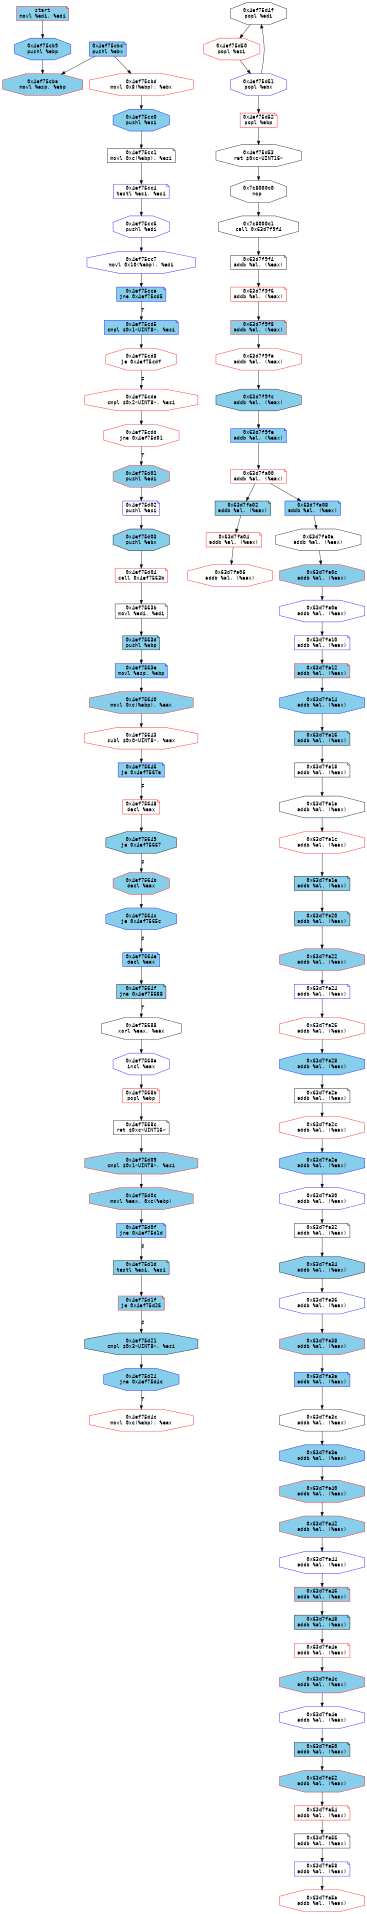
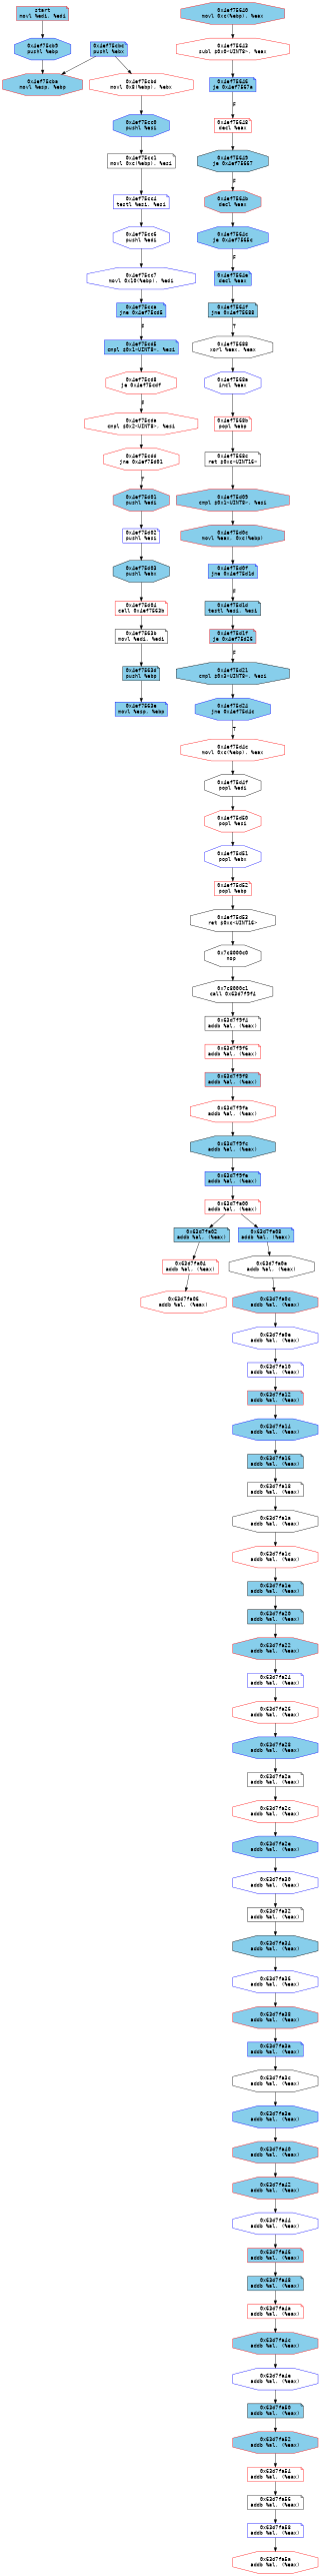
  digraph {
    fontname="DejaVu Sans Mono"
    node [color=red fillcolor=white fontname="DejaVu Sans Mono" shape=octagon style=filled]
    edge [color="#000000" fontname="DejaVu Sans Mono"]
    n1 [fillcolor=skyblue label="start\nmovl %edi, %edi" shape=note]
    n2 [color=blue fillcolor=skyblue label="0x4ef75cb9\npushl %ebp"]
    n3 [fillcolor=skyblue label="0x4ef75cba\nmovl %esp, %ebp"]
    n4 [color=blue fillcolor=skyblue label="0x4ef75cbc\npushl %ebx" shape=note]
    n5 [label="0x4ef75cbd\nmovl 0x8(%ebp), %ebx"]
    n6 [color=blue fillcolor=skyblue label="0x4ef75cc0\npushl %esi"]
    n7 [color=black label="0x4ef75cc1\nmovl 0xc(%ebp), %esi" shape=note]
    n8 [color=blue label="0x4ef75cc4\ntestl %esi, %esi" shape=note]
    n9 [color=blue label="0x4ef75cc6\npushl %edi"]
    n10 [color=blue label="0x4ef75cc7\nmovl 0x10(%ebp), %edi"]
    n11 [color=blue fillcolor=skyblue label="0x4ef75cca\njne 0x4ef75cd5" shape=note]
    n12 [color=blue fillcolor=skyblue label="0x4ef75cd5\ncmpl $0x1<UINT8>, %esi" shape=note]
    n13 [label="0x4ef75cd8\nje 0x4ef75cdf"]
    n14 [label="0x4ef75cda\ncmpl $0x2<UINT8>, %esi"]
    n15 [label="0x4ef75cdd\njne 0x4ef75d01"]
    n16 [fillcolor=skyblue label="0x4ef75d01\npushl %edi"]
    n17 [color=blue label="0x4ef75d02\npushl %esi" shape=note]
    n18 [color=black fillcolor=skyblue label="0x4ef75d03\npushl %ebx"]
    n19 [label="0x4ef75d04\ncall 0x4ef7563b" shape=note]
    n20 [color=black label="0x4ef7563b\nmovl %edi, %edi" shape=note]
    n21 [color=black fillcolor=skyblue label="0x4ef7563d\npushl %ebp" shape=note]
    n22 [color=blue fillcolor=skyblue label="0x4ef7563e\nmovl %esp, %ebp" shape=note]
    n23 [fillcolor=skyblue label="0x4ef75640\nmovl 0xc(%ebp), %eax"]
    n24 [label="0x4ef75643\nsubl $0x0<UINT8>, %eax"]
    n25 [color=blue fillcolor=skyblue label="0x4ef75646\nje 0x4ef7567a" shape=note]
    n26 [label="0x4ef75648\ndecl %eax" shape=note]
    n27 [color=black fillcolor=skyblue label="0x4ef75649\nje 0x4ef75667"]
    n28 [fillcolor=skyblue label="0x4ef7564b\ndecl %eax"]
    n29 [color=blue fillcolor=skyblue label="0x4ef7564c\nje 0x4ef7565c"]
    n30 [color=blue fillcolor=skyblue label="0x4ef7564e\ndecl %eax" shape=note]
    n31 [color=black fillcolor=skyblue label="0x4ef7564f\njne 0x4ef75688" shape=note]
    n32 [color=black label="0x4ef75688\nxorl %eax, %eax"]
    n33 [color=blue label="0x4ef7568a\nincl %eax"]
    n34 [label="0x4ef7568b\npopl %ebp" shape=note]
    n35 [color=black label="0x4ef7568c\nret $0xc<UINT16>" shape=note]
    n36 [fillcolor=skyblue label="0x4ef75d09\ncmpl $0x1<UINT8>, %esi"]
    n37 [fillcolor=skyblue label="0x4ef75d0c\nmovl %eax, 0xc(%ebp)"]
    n38 [color=blue fillcolor=skyblue label="0x4ef75d0f\njne 0x4ef75d1d" shape=note]
    n39 [color=black fillcolor=skyblue label="0x4ef75d1d\ntestl %esi, %esi" shape=note]
    n40 [fillcolor=skyblue label="0x4ef75d1f\nje 0x4ef75d26" shape=note]
    n41 [color=black fillcolor=skyblue label="0x4ef75d21\ncmpl $0x3<UINT8>, %esi"]
    n42 [color=blue fillcolor=skyblue label="0x4ef75d24\njne 0x4ef75d4c"]
    n43 [label="0x4ef75d4c\nmovl 0xc(%ebp), %eax"]
    n44 [color=black label="0x4ef75d4f\npopl %edi"]
    n45 [label="0x4ef75d50\npopl %esi"]
    n46 [color=blue label="0x4ef75d51\npopl %ebx"]
    n47 [label="0x4ef75d52\npopl %ebp" shape=note]
    n48 [color=black label="0x4ef75d53\nret $0xc<UINT16>"]
    n49 [color=black label="0x7c8000c0\nnop "]
    n50 [color=black label="0x7c8000c1\ncall 0x63d7f9f4"]
    n51 [color=black label="0x63d7f9f4\naddb %al, (%eax)" shape=note]
    n52 [label="0x63d7f9f6\naddb %al, (%eax)" shape=note]
    n53 [fillcolor=skyblue label="0x63d7f9f8\naddb %al, (%eax)" shape=note]
    n54 [label="0x63d7f9fa\naddb %al, (%eax)"]
    n55 [color=black fillcolor=skyblue label="0x63d7f9fc\naddb %al, (%eax)"]
    n56 [color=blue fillcolor=skyblue label="0x63d7f9fe\naddb %al, (%eax)" shape=note]
    n57 [label="0x63d7fa00\naddb %al, (%eax)" shape=note]
    n58 [color=black fillcolor=skyblue label="0x63d7fa02\naddb %al, (%eax)" shape=note]
    n59 [color=blue fillcolor=skyblue label="0x63d7fa08\naddb %al, (%eax)" shape=note]
    n60 [label="0x63d7fa04\naddb %al, (%eax)" shape=note]
    n61 [label="0x63d7fa06\naddb %al, (%eax)"]
    n62 [color=black label="0x63d7fa0a\naddb %al, (%eax)"]
    n63 [fillcolor=skyblue label="0x63d7fa0c\naddb %al, (%eax)"]
    n64 [color=blue label="0x63d7fa0e\naddb %al, (%eax)"]
    n65 [color=blue label="0x63d7fa10\naddb %al, (%eax)" shape=note]
    n66 [fillcolor=skyblue label="0x63d7fa12\naddb %al, (%eax)" shape=note]
    n67 [color=blue fillcolor=skyblue label="0x63d7fa14\naddb %al, (%eax)"]
    n68 [color=black fillcolor=skyblue label="0x63d7fa16\naddb %al, (%eax)" shape=note]
    n69 [color=black label="0x63d7fa18\naddb %al, (%eax)" shape=note]
    n70 [color=black label="0x63d7fa1a\naddb %al, (%eax)"]
    n71 [label="0x63d7fa1c\naddb %al, (%eax)"]
    n72 [color=black fillcolor=skyblue label="0x63d7fa1e\naddb %al, (%eax)" shape=note]
    n73 [color=black fillcolor=skyblue label="0x63d7fa20\naddb %al, (%eax)" shape=note]
    n74 [fillcolor=skyblue label="0x63d7fa22\naddb %al, (%eax)"]
    n75 [color=blue label="0x63d7fa24\naddb %al, (%eax)" shape=note]
    n76 [label="0x63d7fa26\naddb %al, (%eax)"]
    n77 [color=blue fillcolor=skyblue label="0x63d7fa28\naddb %al, (%eax)"]
    n78 [color=black label="0x63d7fa2a\naddb %al, (%eax)" shape=note]
    n79 [label="0x63d7fa2c\naddb %al, (%eax)"]
    n80 [color=blue fillcolor=skyblue label="0x63d7fa2e\naddb %al, (%eax)"]
    n81 [color=blue label="0x63d7fa30\naddb %al, (%eax)"]
    n82 [color=black label="0x63d7fa32\naddb %al, (%eax)" shape=note]
    n83 [color=black fillcolor=skyblue label="0x63d7fa34\naddb %al, (%eax)"]
    n84 [color=blue label="0x63d7fa36\naddb %al, (%eax)"]
    n85 [fillcolor=skyblue label="0x63d7fa38\naddb %al, (%eax)"]
    n86 [color=blue fillcolor=skyblue label="0x63d7fa3a\naddb %al, (%eax)" shape=note]
    n87 [color=black label="0x63d7fa3c\naddb %al, (%eax)"]
    n88 [color=blue fillcolor=skyblue label="0x63d7fa3e\naddb %al, (%eax)"]
    n89 [fillcolor=skyblue label="0x63d7fa40\naddb %al, (%eax)"]
    n90 [fillcolor=skyblue label="0x63d7fa42\naddb %al, (%eax)"]
    n91 [color=blue label="0x63d7fa44\naddb %al, (%eax)"]
    n92 [fillcolor=skyblue label="0x63d7fa46\naddb %al, (%eax)" shape=note]
    n93 [color=black fillcolor=skyblue label="0x63d7fa48\naddb %al, (%eax)" shape=note]
    n94 [label="0x63d7fa4a\naddb %al, (%eax)" shape=note]
    n95 [fillcolor=skyblue label="0x63d7fa4c\naddb %al, (%eax)"]
    n96 [color=blue label="0x63d7fa4e\naddb %al, (%eax)"]
    n97 [color=black fillcolor=skyblue label="0x63d7fa50\naddb %al, (%eax)" shape=note]
    n98 [fillcolor=skyblue label="0x63d7fa52\naddb %al, (%eax)"]
    n99 [label="0x63d7fa54\naddb %al, (%eax)" shape=note]
    n100 [color=black label="0x63d7fa56\naddb %al, (%eax)" shape=note]
    n101 [color=blue label="0x63d7fa58\naddb %al, (%eax)" shape=note]
    n102 [label="0x63d7fa5a\naddb %al, (%eax)"]
    n1 -> n2
    n2 -> n3
    n4 -> n3
    n4 -> n5
    n5 -> n6
    n6 -> n7
    n7 -> n8
    n8 -> n9
    n9 -> n10
    n10 -> n11
-   n11 -> n12 [label=T]
+   n11 -> n12 [label=F]
    n12 -> n13
    n13 -> n14 [label=F]
    n14 -> n15
    n15 -> n16 [label=T]
    n16 -> n17
    n17 -> n18
    n18 -> n19
    n19 -> n20
    n20 -> n21
    n21 -> n22
-   n22 -> n23
    n23 -> n24
    n24 -> n25
    n25 -> n26 [label=F]
    n26 -> n27
    n27 -> n28 [label=F]
    n28 -> n29
    n29 -> n30 [label=F]
    n30 -> n31
    n31 -> n32 [label=T]
    n32 -> n33
    n33 -> n34
    n34 -> n35
    n35 -> n36
    n36 -> n37
    n37 -> n38
    n38 -> n39 [label=F]
    n39 -> n40
    n40 -> n41 [label=F]
    n41 -> n42
    n42 -> n43 [label=T]
-   n46 -> n44
+   n43 -> n44
    n44 -> n45
    n45 -> n46
    n46 -> n47
    n47 -> n48
    n48 -> n49
    n49 -> n50
    n50 -> n51
    n51 -> n52
    n52 -> n53
    n53 -> n54
    n54 -> n55
    n55 -> n56
    n56 -> n57
    n57 -> n58
    n57 -> n59
    n58 -> n60
    n59 -> n62
    n60 -> n61
    n62 -> n63
    n63 -> n64
    n64 -> n65
    n65 -> n66
    n66 -> n67
    n67 -> n68
    n68 -> n69
    n69 -> n70
    n70 -> n71
    n71 -> n72
    n72 -> n73
    n73 -> n74
    n74 -> n75
    n75 -> n76
    n76 -> n77
    n77 -> n78
    n78 -> n79
    n79 -> n80
    n80 -> n81
    n81 -> n82
    n82 -> n83
    n83 -> n84
    n84 -> n85
    n85 -> n86
    n86 -> n87
    n87 -> n88
    n88 -> n89
    n89 -> n90
    n90 -> n91
    n91 -> n92
    n92 -> n93
    n93 -> n94
    n94 -> n95
    n95 -> n96
    n96 -> n97
    n97 -> n98
    n98 -> n99
    n99 -> n100
    n100 -> n101
    n101 -> n102
  }
